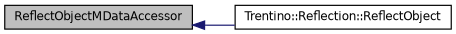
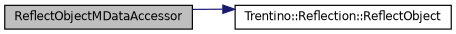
  digraph {
    rankdir=LR
    node [color=black fontname=Helvetica fontsize=10 shape=record style=filled]
    n1 [fillcolor=grey75 fontcolor=black height=0.2 label=ReflectObjectMDataAccessor width=0.4]
    n2 [fillcolor=white height=0.2 label="Trentino::Reflection::ReflectObject" width=0.4]
-   n1 -> n2 [color=midnightblue dir=back fontname=Helvetica fontsize=10 labelfontname=Helvetica labelfontsize=10 style=solid]
+   n2 -> n1 [color=midnightblue dir=back fontname=Helvetica fontsize=10 labelfontname=Helvetica labelfontsize=10 style=solid]
  }
